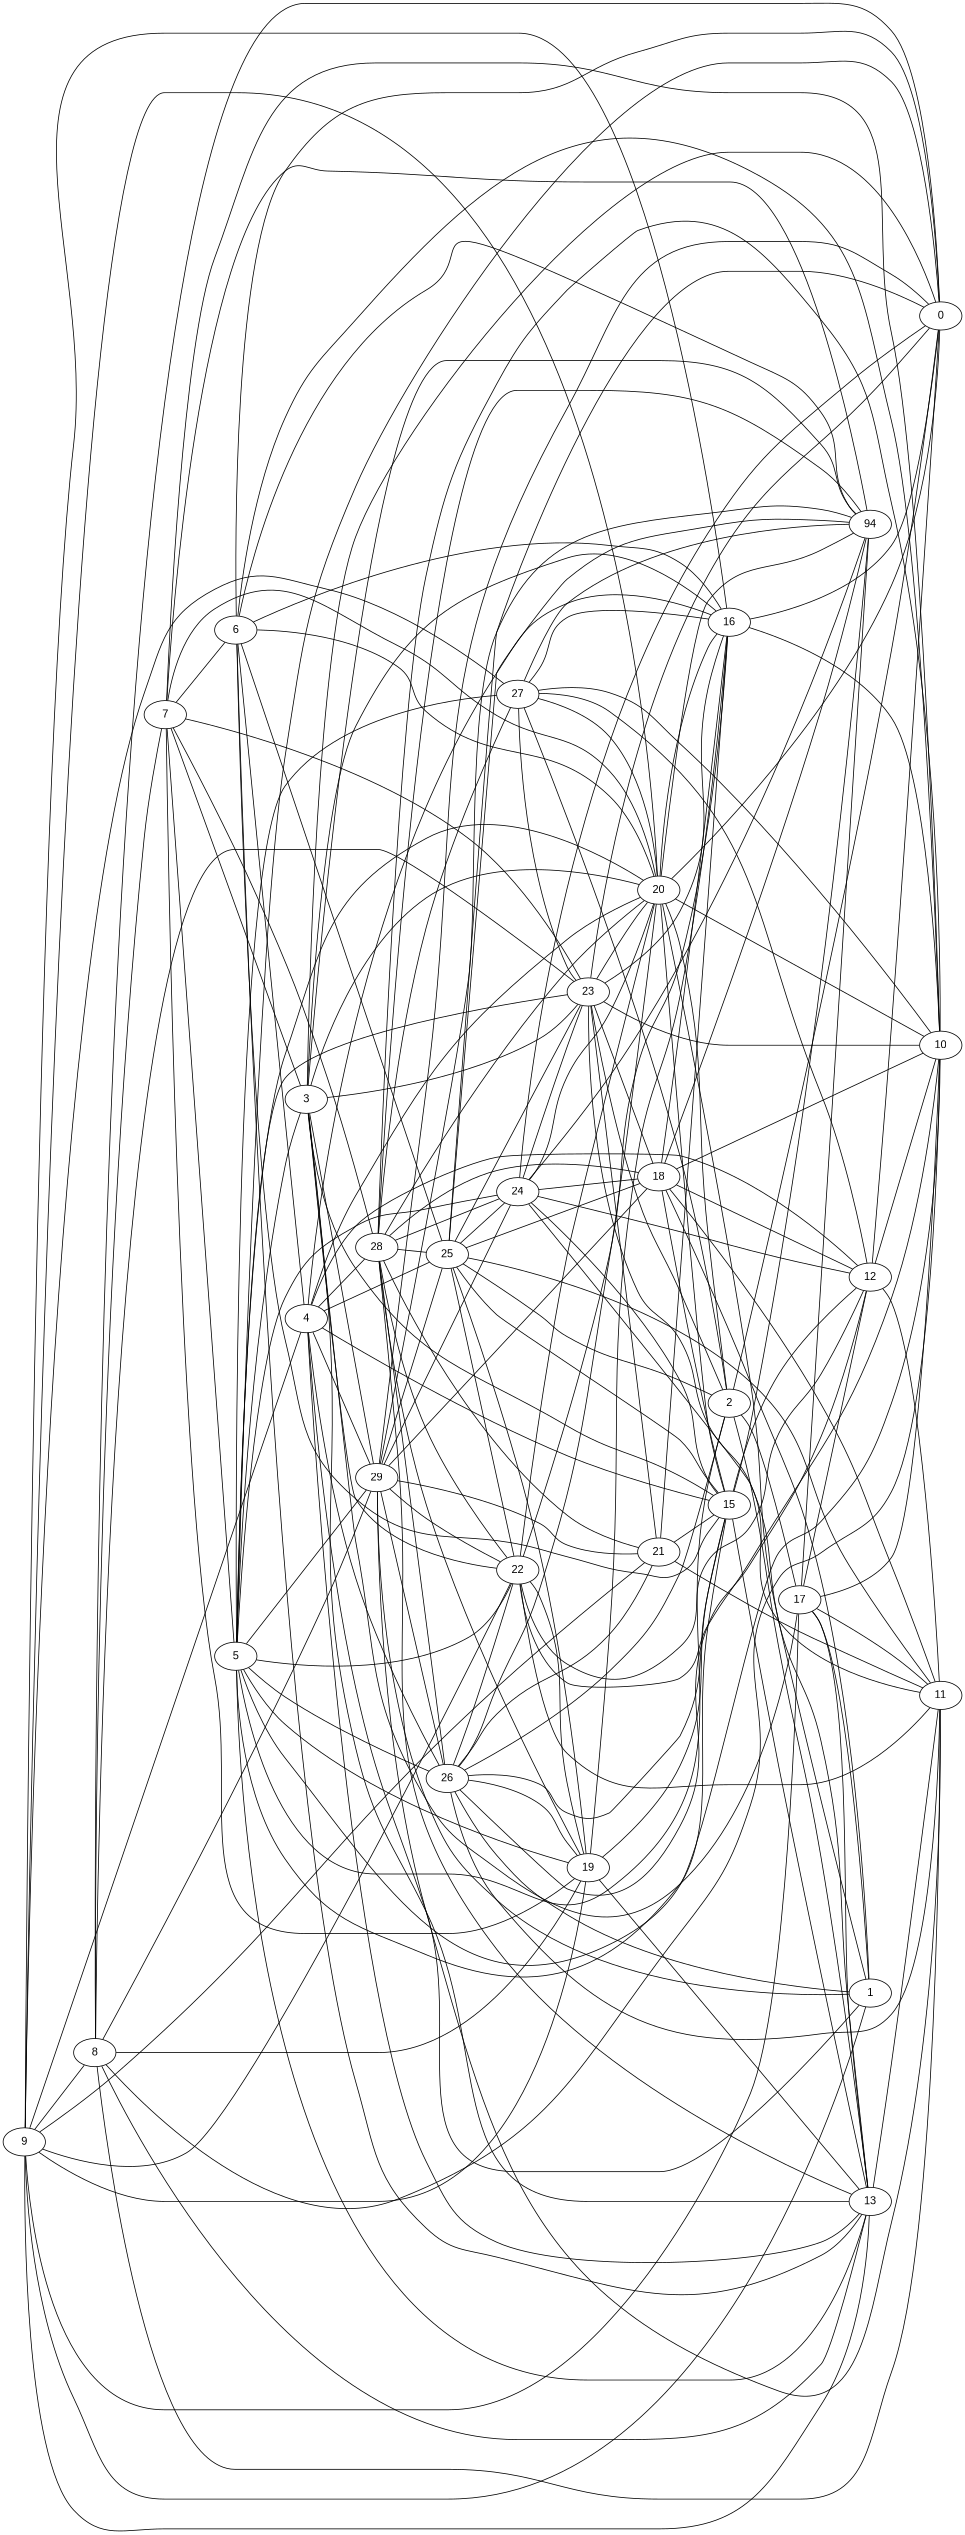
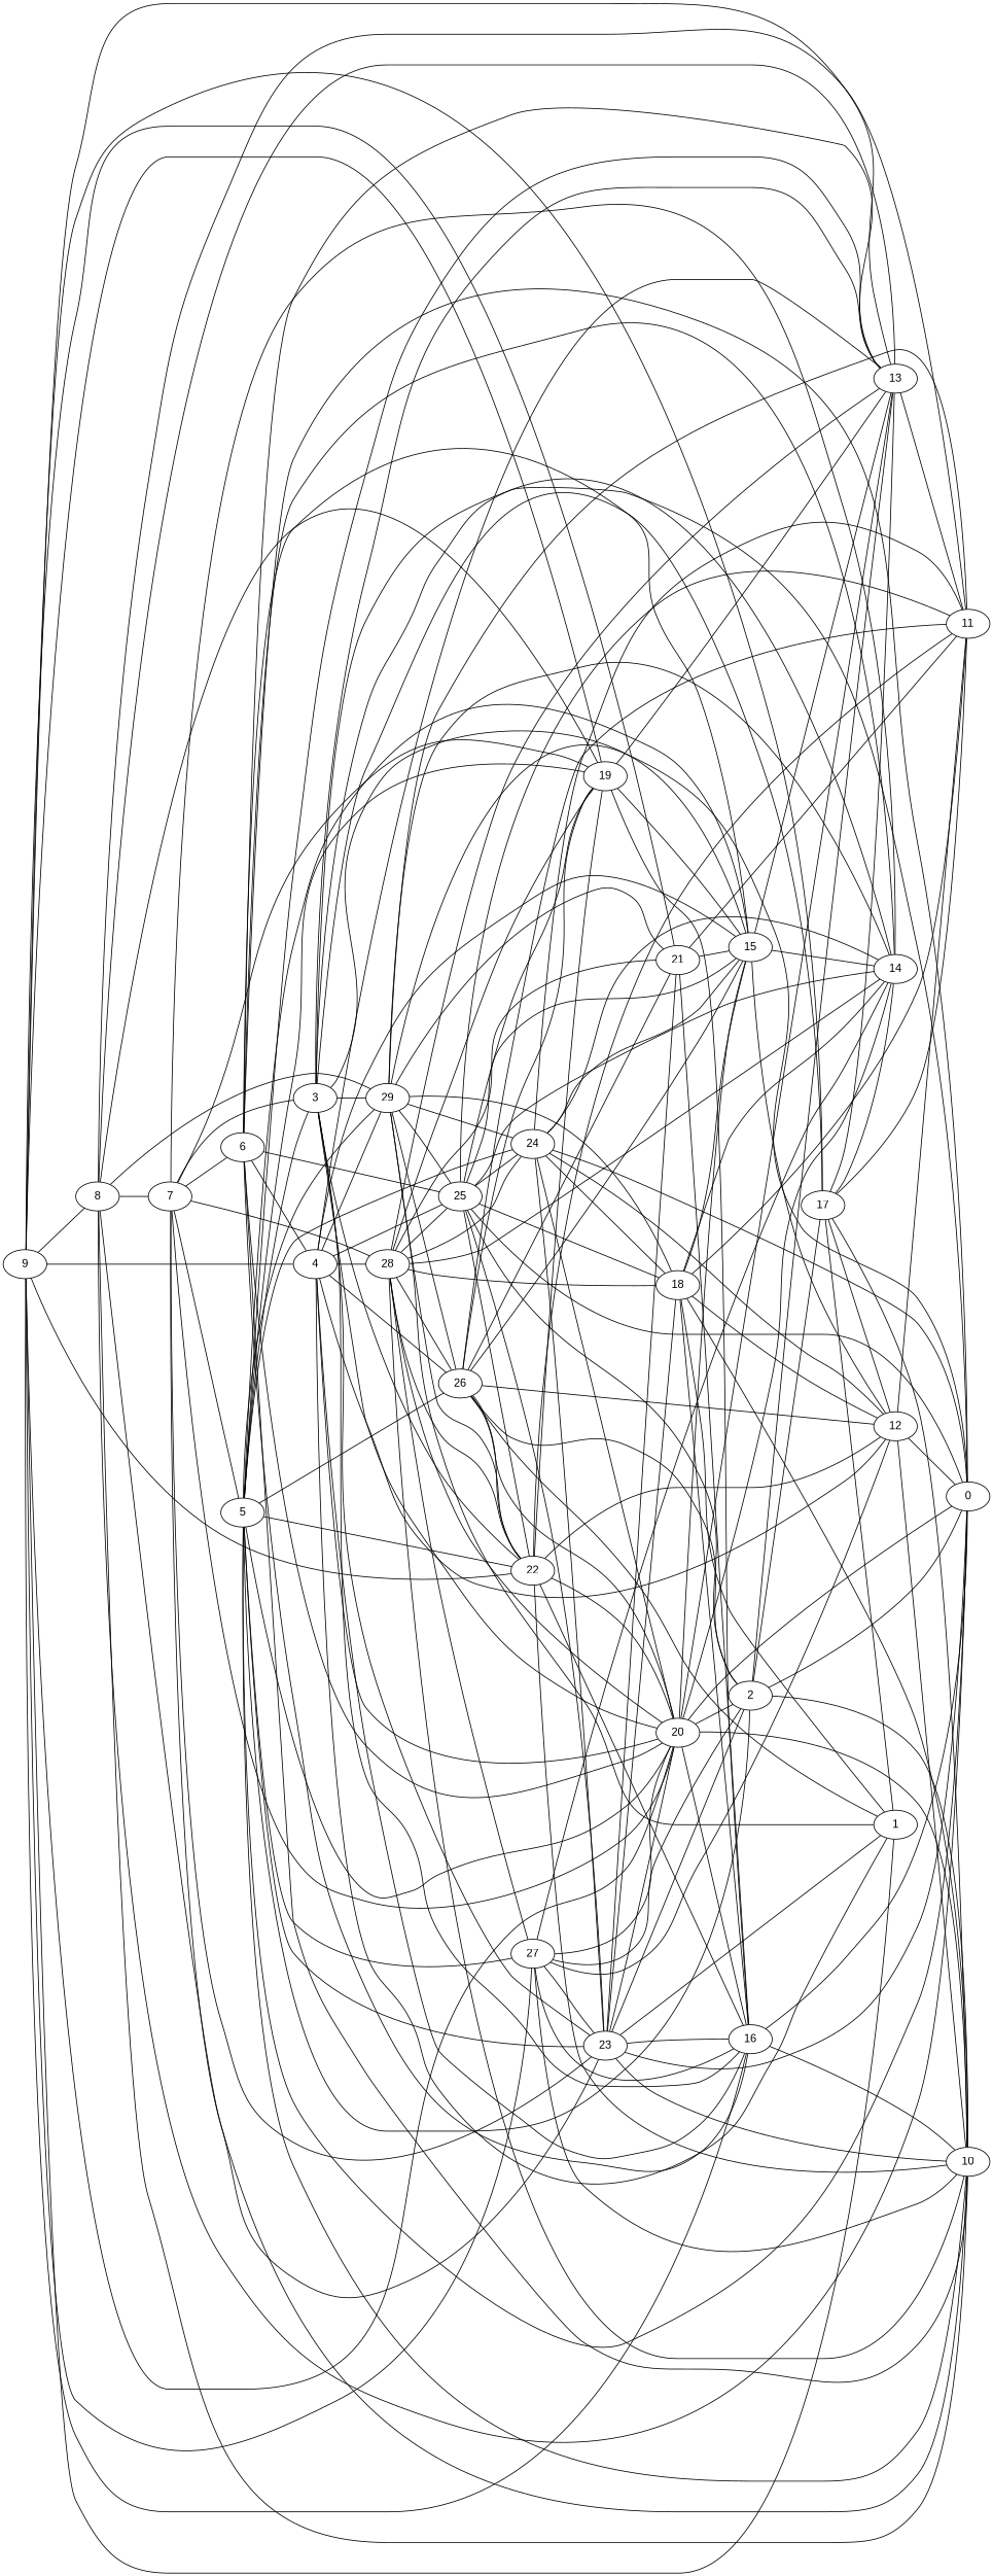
  digraph {
    fontname="Liberation Sans"
    rankdir=LR
    node [fontname="Liberation Sans"]
    edge [color=black dir=none fontname="Liberation Sans"]
    18
    11
    16
    1
    10
    15
-   14 [label=94]
+   14
    12
    0
    13
    24
    20
    23
    2
    17
    29
    21
    22
    25
    26
    19
    27
    28
    7
    5
    6
    3
    4
    9
    8
    subgraph sub_1 {
      18
      11
      16
      1
      10
      15
      14
      12
      0
      13
      24
      20
      23
      2
      17
      29
      21
      22
      25
      26
      19
      27
      28
      7
      5
      6
      3
      4
      9
      8
    }
    18 -> 11
    18 -> 16
    18 -> 1
    18 -> 10
    18 -> 15
    18 -> 14
    18 -> 12
    16 -> 10
    16 -> 0
    15 -> 14
    15 -> 12
    15 -> 13
    12 -> 11
    12 -> 10
    12 -> 0
    13 -> 11
    24 -> 18
    24 -> 11
    24 -> 15
    24 -> 14
    24 -> 12
    24 -> 0
    24 -> 20
    24 -> 23
    20 -> 16
    20 -> 10
    20 -> 15
    20 -> 14
    20 -> 0
    20 -> 13
    20 -> 2
    23 -> 18
    23 -> 16
    23 -> 1
    23 -> 10
    23 -> 0
    23 -> 20
    23 -> 2
    23 -> 21
+   2 -> 10
    2 -> 0
    2 -> 13
    2 -> 17
    17 -> 11
    17 -> 1
    17 -> 10
    17 -> 14
    17 -> 12
    17 -> 13
    29 -> 18
    29 -> 11
    29 -> 1
    29 -> 14
    29 -> 0
    29 -> 24
    29 -> 21
    29 -> 22
    29 -> 25
    29 -> 26
    21 -> 11
    21 -> 16
    21 -> 15
    22 -> 11
    22 -> 16
    22 -> 10
    22 -> 12
    22 -> 20
    22 -> 19
    25 -> 18
    25 -> 11
    25 -> 15
    25 -> 14
    25 -> 0
    25 -> 24
    25 -> 23
    25 -> 2
    25 -> 22
    25 -> 19
    26 -> 11
    26 -> 1
    26 -> 15
    26 -> 12
    26 -> 20
    26 -> 2
    26 -> 21
    26 -> 22
    26 -> 19
    19 -> 16
    19 -> 15
    19 -> 13
    27 -> 16
    27 -> 10
    27 -> 14
    27 -> 12
    27 -> 20
    27 -> 23
    27 -> 2
    28 -> 18
    28 -> 10
    28 -> 14
    28 -> 13
    28 -> 24
    28 -> 20
    28 -> 21
    28 -> 22
    28 -> 25
    28 -> 26
    28 -> 19
    28 -> 27
    7 -> 10
    7 -> 14
    7 -> 20
    7 -> 23
    7 -> 19
    7 -> 28
    7 -> 5
    7 -> 6
    7 -> 3
    5 -> 10
    5 -> 15
    5 -> 0
    5 -> 13
    5 -> 24
    5 -> 20
    5 -> 23
    5 -> 2
    5 -> 29
    5 -> 22
    5 -> 26
    5 -> 19
    5 -> 27
    5 -> 3
    6 -> 16
    6 -> 10
    6 -> 15
    6 -> 14
    6 -> 0
    6 -> 13
    6 -> 20
    6 -> 25
    6 -> 4
    3 -> 16
    3 -> 15
    3 -> 14
    3 -> 0
    3 -> 13
    3 -> 20
    3 -> 23
    3 -> 17
    3 -> 29
    3 -> 22
    4 -> 16
    4 -> 1
    4 -> 15
    4 -> 12
    4 -> 13
    4 -> 20
    4 -> 29
    4 -> 25
    4 -> 26
    4 -> 28
    9 -> 16
    9 -> 1
    9 -> 13
    9 -> 20
    9 -> 17
    9 -> 21
    9 -> 22
    9 -> 19
    9 -> 27
    9 -> 4
    9 -> 8
    8 -> 11
    8 -> 10
    8 -> 0
    8 -> 13
    8 -> 23
    8 -> 29
    8 -> 19
    8 -> 7
  }
